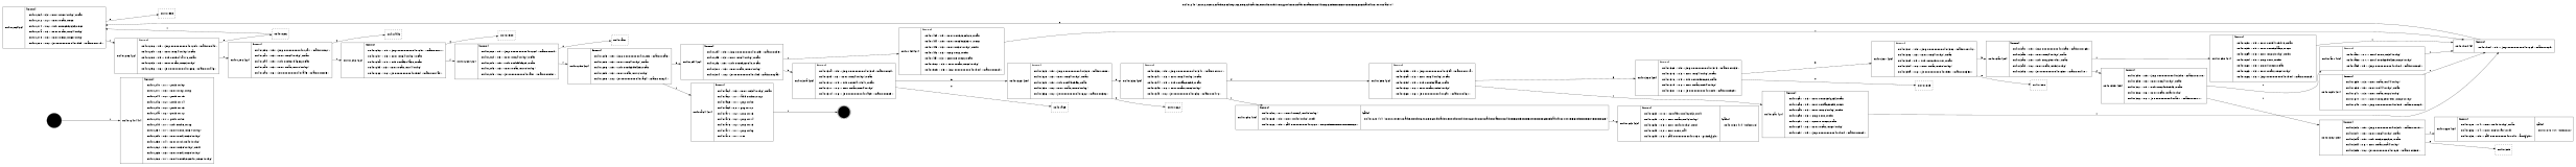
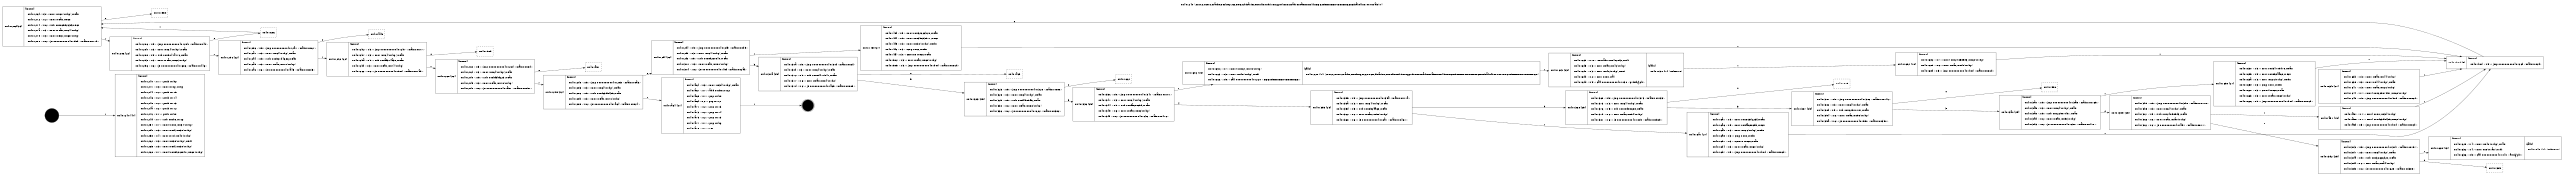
  digraph {
    label="0x401240 (/mnt/c/Users/mathe/Desktop/tcc/POCII/binaries/extr_linuxdriversgpudrmmsmadrenoa5xx.xml.h_REG_A5XX_RB_MRT_PITCH_Final-ollvm.out::main(0))"
    labelloc=t
    rankdir=LR
    node [shape=record]
    Entry [fillcolor=black height=0.3 shape=circle style=filled width=0.3]
    n2 [label="{\n     0x401240 [47]\l\n     | [instrs]\l\n     &nbsp;&nbsp;0x401240 \<+1\>: push %rbp\l\n     &nbsp;&nbsp;0x401241 \<+3\>: mov %rsp,%rbp\l\n     &nbsp;&nbsp;0x401244 \<+2\>: push %r15\l\n     &nbsp;&nbsp;0x401246 \<+2\>: push %r14\l\n     &nbsp;&nbsp;0x401248 \<+2\>: push %r13\l\n     &nbsp;&nbsp;0x40124a \<+2\>: push %r12\l\n     &nbsp;&nbsp;0x40124c \<+1\>: push %rbx\l\n     &nbsp;&nbsp;0x40124d \<+7\>: sub $0xb8,%rsp\l\n     &nbsp;&nbsp;0x401254 \<+7\>: movl $0x0,-0x34(%rbp)\l\n     &nbsp;&nbsp;0x40125b \<+3\>: mov %edi,-0x38(%rbp)\l\n     &nbsp;&nbsp;0x40125e \<+4\>: mov %rsi,-0x40(%rbp)\l\n     &nbsp;&nbsp;0x401262 \<+3\>: mov -0x38(%rbp),%edi\l\n     &nbsp;&nbsp;0x401265 \<+3\>: mov %edi,-0x30(%rbp)\l\n     &nbsp;&nbsp;0x401268 \<+7\>: movl $0xeb2c0e40,-0x60(%rbp)\l\n  }"]
    n3 [label="{\n     0x40126f [23]\l\n     | [instrs]\l\n     &nbsp;&nbsp;0x40126f \<+3\>: mov -0x60(%rbp),%eax\l\n     &nbsp;&nbsp;0x401272 \<+2\>: mov %eax,%ecx\l\n     &nbsp;&nbsp;0x401274 \<+6\>: sub $0x8c5d223f,%ecx\l\n     &nbsp;&nbsp;0x40127a \<+3\>: mov %eax,-0x64(%rbp)\l\n     &nbsp;&nbsp;0x40127d \<+3\>: mov %ecx,-0x68(%rbp)\l\n     &nbsp;&nbsp;0x401280 \<+6\>: je 000000000040195b \<main+0x71b\>\l\n  }"]
    n4 [label="{\n     0x40195b\l\n  }" style=dashed]
    n5 [label="{\n     0x401286 [22]\l\n     | [instrs]\l\n     &nbsp;&nbsp;0x401286 \<+5\>: jmp 000000000040128b \<main+0x4b\>\l\n     &nbsp;&nbsp;0x40128b \<+3\>: mov -0x64(%rbp),%eax\l\n     &nbsp;&nbsp;0x40128e \<+5\>: sub $0x9041a17c,%eax\l\n     &nbsp;&nbsp;0x401293 \<+3\>: mov %eax,-0x6c(%rbp)\l\n     &nbsp;&nbsp;0x401296 \<+6\>: je 0000000000401686 \<main+0x446\>\l\n  }"]
    n6 [label="{\n     0x401686\l\n  }" style=dashed]
    n7 [label="{\n     0x40129c [22]\l\n     | [instrs]\l\n     &nbsp;&nbsp;0x40129c \<+5\>: jmp 00000000004012a1 \<main+0x61\>\l\n     &nbsp;&nbsp;0x4012a1 \<+3\>: mov -0x64(%rbp),%eax\l\n     &nbsp;&nbsp;0x4012a4 \<+5\>: sub $0x9c1b4686,%eax\l\n     &nbsp;&nbsp;0x4012a9 \<+3\>: mov %eax,-0x70(%rbp)\l\n     &nbsp;&nbsp;0x4012ac \<+6\>: je 0000000000401a45 \<main+0x805\>\l\n  }"]
    n8 [label="{\n     0x401a45\l\n  }" style=dashed]
    n9 [label="{\n     0x4012b2 [22]\l\n     | [instrs]\l\n     &nbsp;&nbsp;0x4012b2 \<+5\>: jmp 00000000004012b7 \<main+0x77\>\l\n     &nbsp;&nbsp;0x4012b7 \<+3\>: mov -0x64(%rbp),%eax\l\n     &nbsp;&nbsp;0x4012ba \<+5\>: sub $0xaf314a3e,%eax\l\n     &nbsp;&nbsp;0x4012bf \<+3\>: mov %eax,-0x74(%rbp)\l\n     &nbsp;&nbsp;0x4012c2 \<+6\>: je 00000000004019ed \<main+0x7ad\>\l\n  }"]
    Exit [fillcolor=black height=0.3 peripheries=2 shape=circle style=filled width=0.3]
    n11 [label="{\n     0x4019ed\l\n  }" style=dashed]
    n12 [label="{\n     0x4012c8 [22]\l\n     | [instrs]\l\n     &nbsp;&nbsp;0x4012c8 \<+5\>: jmp 00000000004012cd \<main+0x8d\>\l\n     &nbsp;&nbsp;0x4012cd \<+3\>: mov -0x64(%rbp),%eax\l\n     &nbsp;&nbsp;0x4012d0 \<+5\>: sub $0xbf5bf225,%eax\l\n     &nbsp;&nbsp;0x4012d5 \<+3\>: mov %eax,-0x78(%rbp)\l\n     &nbsp;&nbsp;0x4012d8 \<+6\>: je 0000000000401a91 \<main+0x851\>\l\n  }"]
+   n13 [label="{\n     0x4016e2 [18]\l\n     | [instrs]\l\n     &nbsp;&nbsp;0x4016e2 \<+7\>: movl $0x2485e9d3,-0x60(%rbp)\l\n     &nbsp;&nbsp;0x4016e9 \<+6\>: mov %eax,-0xd0(%rbp)\l\n     &nbsp;&nbsp;0x4016ef \<+5\>: jmp 0000000000401b0d \<main+0x8cd\>\l\n  }"]
    n14 [label="{\n     0x401b0d [5]\l\n     | [instrs]\l\n     &nbsp;&nbsp;0x401b0d \<+5\>: jmp 000000000040126f \<main+0x2f\>\l\n  }"]
    n15 [label="{\n     0x401a91\l\n  }" style=dashed]
    n16 [label="{\n     0x4012de [22]\l\n     | [instrs]\l\n     &nbsp;&nbsp;0x4012de \<+5\>: jmp 00000000004012e3 \<main+0xa3\>\l\n     &nbsp;&nbsp;0x4012e3 \<+3\>: mov -0x64(%rbp),%eax\l\n     &nbsp;&nbsp;0x4012e6 \<+5\>: sub $0xdc3d9435,%eax\l\n     &nbsp;&nbsp;0x4012eb \<+3\>: mov %eax,-0x7c(%rbp)\l\n     &nbsp;&nbsp;0x4012ee \<+6\>: je 0000000000401a64 \<main+0x824\>\l\n  }"]
    n17 [label="{\n     0x4016cb [23]\l\n     | [instrs]\l\n     &nbsp;&nbsp;0x4016cb \<+10\>: movabs $0x4020f2,%rdi\l\n     &nbsp;&nbsp;0x4016d5 \<+3\>: mov %eax,-0x4c(%rbp)\l\n     &nbsp;&nbsp;0x4016d8 \<+3\>: mov -0x4c(%rbp),%esi\l\n     &nbsp;&nbsp;0x4016db \<+2\>: mov $0x0,%al\l\n     &nbsp;&nbsp;0x4016dd \<+5\>: call 0000000000401030 \<printf@plt\>\l\n     | [calls]\l\n     &nbsp;&nbsp;0x401030 \{1\} (unknown)\l\n  }"]
    n18 [label="{\n     0x401a64 [21]\l\n     | [instrs]\l\n     &nbsp;&nbsp;0x401a64 \<+3\>: mov -0x34(%rbp),%eax\l\n     &nbsp;&nbsp;0x401a67 \<+7\>: add $0xb8,%rsp\l\n     &nbsp;&nbsp;0x401a6e \<+1\>: pop %rbx\l\n     &nbsp;&nbsp;0x401a6f \<+2\>: pop %r12\l\n     &nbsp;&nbsp;0x401a71 \<+2\>: pop %r13\l\n     &nbsp;&nbsp;0x401a73 \<+2\>: pop %r14\l\n     &nbsp;&nbsp;0x401a75 \<+2\>: pop %r15\l\n     &nbsp;&nbsp;0x401a77 \<+1\>: pop %rbp\l\n     &nbsp;&nbsp;0x401a78 \<+1\>: ret\l\n  }"]
    n19 [label="{\n     0x4012f4 [22]\l\n     | [instrs]\l\n     &nbsp;&nbsp;0x4012f4 \<+5\>: jmp 00000000004012f9 \<main+0xb9\>\l\n     &nbsp;&nbsp;0x4012f9 \<+3\>: mov -0x64(%rbp),%eax\l\n     &nbsp;&nbsp;0x4012fc \<+5\>: sub $0xeb2c0e40,%eax\l\n     &nbsp;&nbsp;0x401301 \<+3\>: mov %eax,-0x80(%rbp)\l\n     &nbsp;&nbsp;0x401304 \<+6\>: je 00000000004014ef \<main+0x2af\>\l\n  }"]
    n20 [label="{\n     0x40163b [21]\l\n     | [instrs]\l\n     &nbsp;&nbsp;0x40163b \<+3\>: mov %eax,-0x44(%rbp)\l\n     &nbsp;&nbsp;0x40163e \<+3\>: mov -0x44(%rbp),%eax\l\n     &nbsp;&nbsp;0x401641 \<+3\>: mov %eax,-0x2c(%rbp)\l\n     &nbsp;&nbsp;0x401644 \<+7\>: movl $0x22907d91,-0x60(%rbp)\l\n     &nbsp;&nbsp;0x40164b \<+5\>: jmp 0000000000401b0d \<main+0x8cd\>\l\n  }"]
    n21 [label="{\n     0x4014ef [27]\l\n     | [instrs]\l\n     &nbsp;&nbsp;0x4014ef \<+5\>: mov $0x326c6b20,%eax\l\n     &nbsp;&nbsp;0x4014f4 \<+5\>: mov $0x3b653571,%ecx\l\n     &nbsp;&nbsp;0x4014f9 \<+3\>: mov -0x30(%rbp),%edx\l\n     &nbsp;&nbsp;0x4014fc \<+3\>: cmp $0x2,%edx\l\n     &nbsp;&nbsp;0x4014ff \<+3\>: cmovne %ecx,%eax\l\n     &nbsp;&nbsp;0x401502 \<+3\>: mov %eax,-0x60(%rbp)\l\n     &nbsp;&nbsp;0x401505 \<+5\>: jmp 0000000000401b0d \<main+0x8cd\>\l\n  }"]
    n22 [label="{\n     0x40130a [25]\l\n     | [instrs]\l\n     &nbsp;&nbsp;0x40130a \<+5\>: jmp 000000000040130f \<main+0xcf\>\l\n     &nbsp;&nbsp;0x40130f \<+3\>: mov -0x64(%rbp),%eax\l\n     &nbsp;&nbsp;0x401312 \<+5\>: sub $0xed417541,%eax\l\n     &nbsp;&nbsp;0x401317 \<+6\>: mov %eax,-0x84(%rbp)\l\n     &nbsp;&nbsp;0x40131d \<+6\>: je 0000000000401ac9 \<main+0x889\>\l\n  }"]
    n23 [label="{\n     0x4013eb\l\n  }" style=dashed]
    n24 [label="{\n     0x401ac9\l\n  }" style=dashed]
    n25 [label="{\n     0x401323 [25]\l\n     | [instrs]\l\n     &nbsp;&nbsp;0x401323 \<+5\>: jmp 0000000000401328 \<main+0xe8\>\l\n     &nbsp;&nbsp;0x401328 \<+3\>: mov -0x64(%rbp),%eax\l\n     &nbsp;&nbsp;0x40132b \<+5\>: sub $0xf4b89ff6,%eax\l\n     &nbsp;&nbsp;0x401330 \<+6\>: mov %eax,-0x88(%rbp)\l\n     &nbsp;&nbsp;0x401336 \<+6\>: je 0000000000401622 \<main+0x3e2\>\l\n  }"]
    n26 [label="{\n     0x40162e [13]\l\n     | [instrs]\l\n     &nbsp;&nbsp;0x40162e \<+4\>: mov -0x40(%rbp),%rax\l\n     &nbsp;&nbsp;0x401632 \<+4\>: mov 0x8(%rax),%rdi\l\n     &nbsp;&nbsp;0x401636 \<+5\>: call 0000000000401040 \<atoi@plt\>\l\n     | [calls]\l\n     &nbsp;&nbsp;0x401040 \{1\} (unknown)\l\n  }"]
    n27 [label="{\n     0x401622\l\n  }" style=dashed]
    n28 [label="{\n     0x40133c [25]\l\n     | [instrs]\l\n     &nbsp;&nbsp;0x40133c \<+5\>: jmp 0000000000401341 \<main+0x101\>\l\n     &nbsp;&nbsp;0x401341 \<+3\>: mov -0x64(%rbp),%eax\l\n     &nbsp;&nbsp;0x401344 \<+5\>: sub $0xfa688c5b,%eax\l\n     &nbsp;&nbsp;0x401349 \<+6\>: mov %eax,-0x8c(%rbp)\l\n     &nbsp;&nbsp;0x40134f \<+6\>: je 00000000004016bc \<main+0x47c\>\l\n  }"]
    n29 [label="{\n     0x4013d2 [25]\l\n     | [instrs]\l\n     &nbsp;&nbsp;0x4013d2 \<+5\>: jmp 00000000004013d7 \<main+0x197\>\l\n     &nbsp;&nbsp;0x4013d7 \<+3\>: mov -0x64(%rbp),%eax\l\n     &nbsp;&nbsp;0x4013da \<+5\>: sub $0x326c6b20,%eax\l\n     &nbsp;&nbsp;0x4013df \<+6\>: mov %eax,-0xa4(%rbp)\l\n     &nbsp;&nbsp;0x4013e5 \<+6\>: je 000000000040162e \<main+0x3ee\>\l\n  }"]
    n30 [label="{\n     0x4016bc [15]\l\n     | [instrs]\l\n     &nbsp;&nbsp;0x4016bc \<+7\>: movl $0x64,-0x48(%rbp)\l\n     &nbsp;&nbsp;0x4016c3 \<+3\>: mov -0x48(%rbp),%edi\l\n     &nbsp;&nbsp;0x4016c6 \<+5\>: call 0000000000401220 \<REG_A5XX_RB_MRT_PITCH\>\l\n     | [calls]\l\n     &nbsp;&nbsp;0x401220 \{1\} (/mnt/c/Users/mathe/Desktop/tcc/POCII/binaries/extr_linuxdriversgpudrmmsmadrenoa5xx.xml.h_REG_A5XX_RB_MRT_PITCH_Final-ollvm.out::REG_A5XX_RB_MRT_PITCH)\l\n  }"]
    n31 [label="{\n     0x401355 [25]\l\n     | [instrs]\l\n     &nbsp;&nbsp;0x401355 \<+5\>: jmp 000000000040135a \<main+0x11a\>\l\n     &nbsp;&nbsp;0x40135a \<+3\>: mov -0x64(%rbp),%eax\l\n     &nbsp;&nbsp;0x40135d \<+5\>: sub $0x852aa68,%eax\l\n     &nbsp;&nbsp;0x401362 \<+6\>: mov %eax,-0x90(%rbp)\l\n     &nbsp;&nbsp;0x401368 \<+6\>: je 00000000004016a1 \<main+0x461\>\l\n  }"]
    n32 [label="{\n     0x401a51 [19]\l\n     | [instrs]\l\n     &nbsp;&nbsp;0x401a51 \<+7\>: movl $0x0,-0x34(%rbp)\l\n     &nbsp;&nbsp;0x401a58 \<+7\>: movl $0xdc3d9435,-0x60(%rbp)\l\n     &nbsp;&nbsp;0x401a5f \<+5\>: jmp 0000000000401b0d \<main+0x8cd\>\l\n  }"]
    n33 [label="{\n     0x4016a1 [27]\l\n     | [instrs]\l\n     &nbsp;&nbsp;0x4016a1 \<+5\>: mov $0x8c5d223f,%eax\l\n     &nbsp;&nbsp;0x4016a6 \<+5\>: mov $0xfa688c5b,%ecx\l\n     &nbsp;&nbsp;0x4016ab \<+3\>: mov -0x2c(%rbp),%edx\l\n     &nbsp;&nbsp;0x4016ae \<+3\>: cmp $0x0,%edx\l\n     &nbsp;&nbsp;0x4016b1 \<+3\>: cmove %ecx,%eax\l\n     &nbsp;&nbsp;0x4016b4 \<+3\>: mov %eax,-0x60(%rbp)\l\n     &nbsp;&nbsp;0x4016b7 \<+5\>: jmp 0000000000401b0d \<main+0x8cd\>\l\n  }"]
    n34 [label="{\n     0x40136e [25]\l\n     | [instrs]\l\n     &nbsp;&nbsp;0x40136e \<+5\>: jmp 0000000000401373 \<main+0x133\>\l\n     &nbsp;&nbsp;0x401373 \<+3\>: mov -0x64(%rbp),%eax\l\n     &nbsp;&nbsp;0x401376 \<+5\>: sub $0x1ede068e,%eax\l\n     &nbsp;&nbsp;0x40137b \<+6\>: mov %eax,-0x94(%rbp)\l\n     &nbsp;&nbsp;0x401381 \<+6\>: je 0000000000401809 \<main+0x5c9\>\l\n  }"]
    n35 [label="{\n     0x4013b9 [25]\l\n     | [instrs]\l\n     &nbsp;&nbsp;0x4013b9 \<+5\>: jmp 00000000004013be \<main+0x17e\>\l\n     &nbsp;&nbsp;0x4013be \<+3\>: mov -0x64(%rbp),%eax\l\n     &nbsp;&nbsp;0x4013c1 \<+5\>: sub $0x2485e9d3,%eax\l\n     &nbsp;&nbsp;0x4013c6 \<+6\>: mov %eax,-0xa0(%rbp)\l\n     &nbsp;&nbsp;0x4013cc \<+6\>: je 0000000000401a51 \<main+0x811\>\l\n  }"]
    n36 [label="{\n     0x401809\l\n  }" style=dashed]
    n37 [label="{\n     0x401387 [25]\l\n     | [instrs]\l\n     &nbsp;&nbsp;0x401387 \<+5\>: jmp 000000000040138c \<main+0x14c\>\l\n     &nbsp;&nbsp;0x40138c \<+3\>: mov -0x64(%rbp),%eax\l\n     &nbsp;&nbsp;0x40138f \<+5\>: sub $0x225101e1,%eax\l\n     &nbsp;&nbsp;0x401394 \<+6\>: mov %eax,-0x98(%rbp)\l\n     &nbsp;&nbsp;0x40139a \<+6\>: je 0000000000401590 \<main+0x350\>\l\n  }"]
    n38 [label="{\n     0x401650 [27]\l\n     | [instrs]\l\n     &nbsp;&nbsp;0x401650 \<+5\>: mov $0x54709d7e,%eax\l\n     &nbsp;&nbsp;0x401655 \<+5\>: mov $0x852aa68,%ecx\l\n     &nbsp;&nbsp;0x40165a \<+3\>: mov -0x2c(%rbp),%edx\l\n     &nbsp;&nbsp;0x40165d \<+3\>: cmp $0x1,%edx\l\n     &nbsp;&nbsp;0x401660 \<+3\>: cmovl %ecx,%eax\l\n     &nbsp;&nbsp;0x401663 \<+3\>: mov %eax,-0x60(%rbp)\l\n     &nbsp;&nbsp;0x401666 \<+5\>: jmp 0000000000401b0d \<main+0x8cd\>\l\n  }"]
    n39 [label="{\n     0x4013a0 [25]\l\n     | [instrs]\l\n     &nbsp;&nbsp;0x4013a0 \<+5\>: jmp 00000000004013a5 \<main+0x165\>\l\n     &nbsp;&nbsp;0x4013a5 \<+3\>: mov -0x64(%rbp),%eax\l\n     &nbsp;&nbsp;0x4013a8 \<+5\>: sub $0x22907d91,%eax\l\n     &nbsp;&nbsp;0x4013ad \<+6\>: mov %eax,-0x9c(%rbp)\l\n     &nbsp;&nbsp;0x4013b3 \<+6\>: je 0000000000401650 \<main+0x410\>\l\n  }"]
    n40 [label="{\n     0x401590\l\n  }" style=dashed]
    Entry -> n2 [label=" 1"]
    n3 -> n4 [label=" 0"]
    n3 -> n5 [label=" 7"]
    n5 -> n6 [label=" 0"]
    n5 -> n7 [label=" 7"]
    n6 -> n3 [label=" 1"]
    n7 -> n8 [label=" 0"]
    n7 -> n9 [label=" 7"]
    n9 -> n11 [label=" 0"]
    n9 -> n12 [label=" 7"]
    n12 -> n15 [label=" 0"]
    n12 -> n16 [label=" 7"]
+   n13 -> n14 [label=" 1"]
    n14 -> n3 [label=" 6"]
    n16 -> n18 [label=" 1"]
    n16 -> n19 [label=" 6"]
+   n17 -> n13 [label=" 1"]
    n18 -> Exit [label=" 1"]
    n19 -> n21 [label=" 1"]
    n19 -> n22 [label=" 5"]
    n20 -> n14 [label=" 1"]
    n21 -> n14 [label=" 1"]
    n22 -> n24 [label=" 0"]
    n22 -> n25 [label=" 5"]
    n25 -> n27 [label=" 0"]
    n25 -> n28 [label=" 5"]
    n28 -> n30 [label=" 1"]
    n28 -> n31 [label=" 4"]
    n29 -> n23 [label=" 0"]
    n29 -> n26 [label=" 1"]
    n30 -> n17 [label=" 1"]
    n31 -> n33 [label=" 1"]
    n31 -> n34 [label=" 3"]
    n32 -> n14 [label=" 1"]
    n33 -> n14 [label=" 1"]
    n34 -> n36 [label=" 0"]
    n34 -> n37 [label=" 3"]
    n35 -> n29 [label=" 1"]
    n35 -> n32 [label=" 1"]
    n37 -> n39 [label=" 3"]
    n37 -> n40 [label=" 0"]
    n38 -> n14 [label=" 1"]
    n39 -> n35 [label=" 2"]
    n39 -> n38 [label=" 1"]
  }
